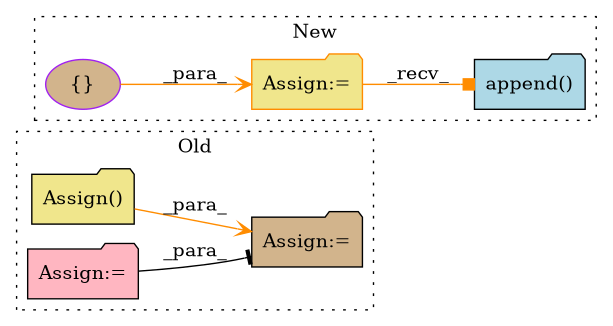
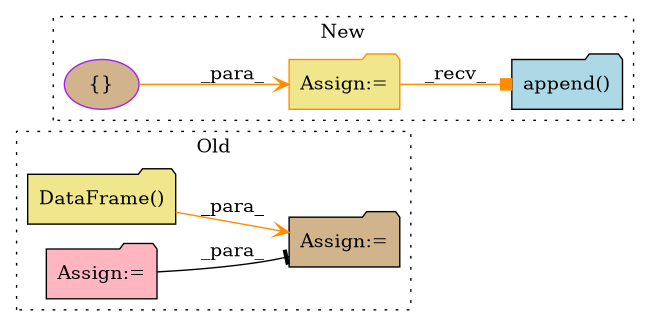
  digraph {
    rankdir=LR
    node [a=68 l=3 shape=folder style=filled fillcolor=khaki color=black]
    edge [color=darkorange arrowhead=vee]
-   n1 [a=75 l="13,1" label="Assign()" s="1768,1835"]
+   n1 [a=75 l="13,1" label="DataFrame()" s="1768,1835"]
    n2 [label="Assign:=" s=1922 fillcolor=tan]
    n3 [label="Assign:=" s=1851 fillcolor=lightpink]
    n4 [a=75 l="27,1" label="append()" s="3104,3137" fillcolor=lightblue]
    n5 [label="Assign:=" s=2556 color=darkorange]
    n6 [a=59 l="2,1" label="{}" s="2559,2559" shape=ellipse fillcolor=tan color=purple]
    subgraph cluster_1 {
      label=Old
      style=dotted
      n1
      n2
      n3
    }
    subgraph cluster_2 {
      label=New
      style=dotted
      n4
      n5
      n6
    }
    n1 -> n2 [label=_para_]
    n3 -> n2 [label=_para_ color=black arrowhead=tee]
    n5 -> n4 [label=_recv_ arrowhead=box]
    n6 -> n5 [label=_para_]
  }
